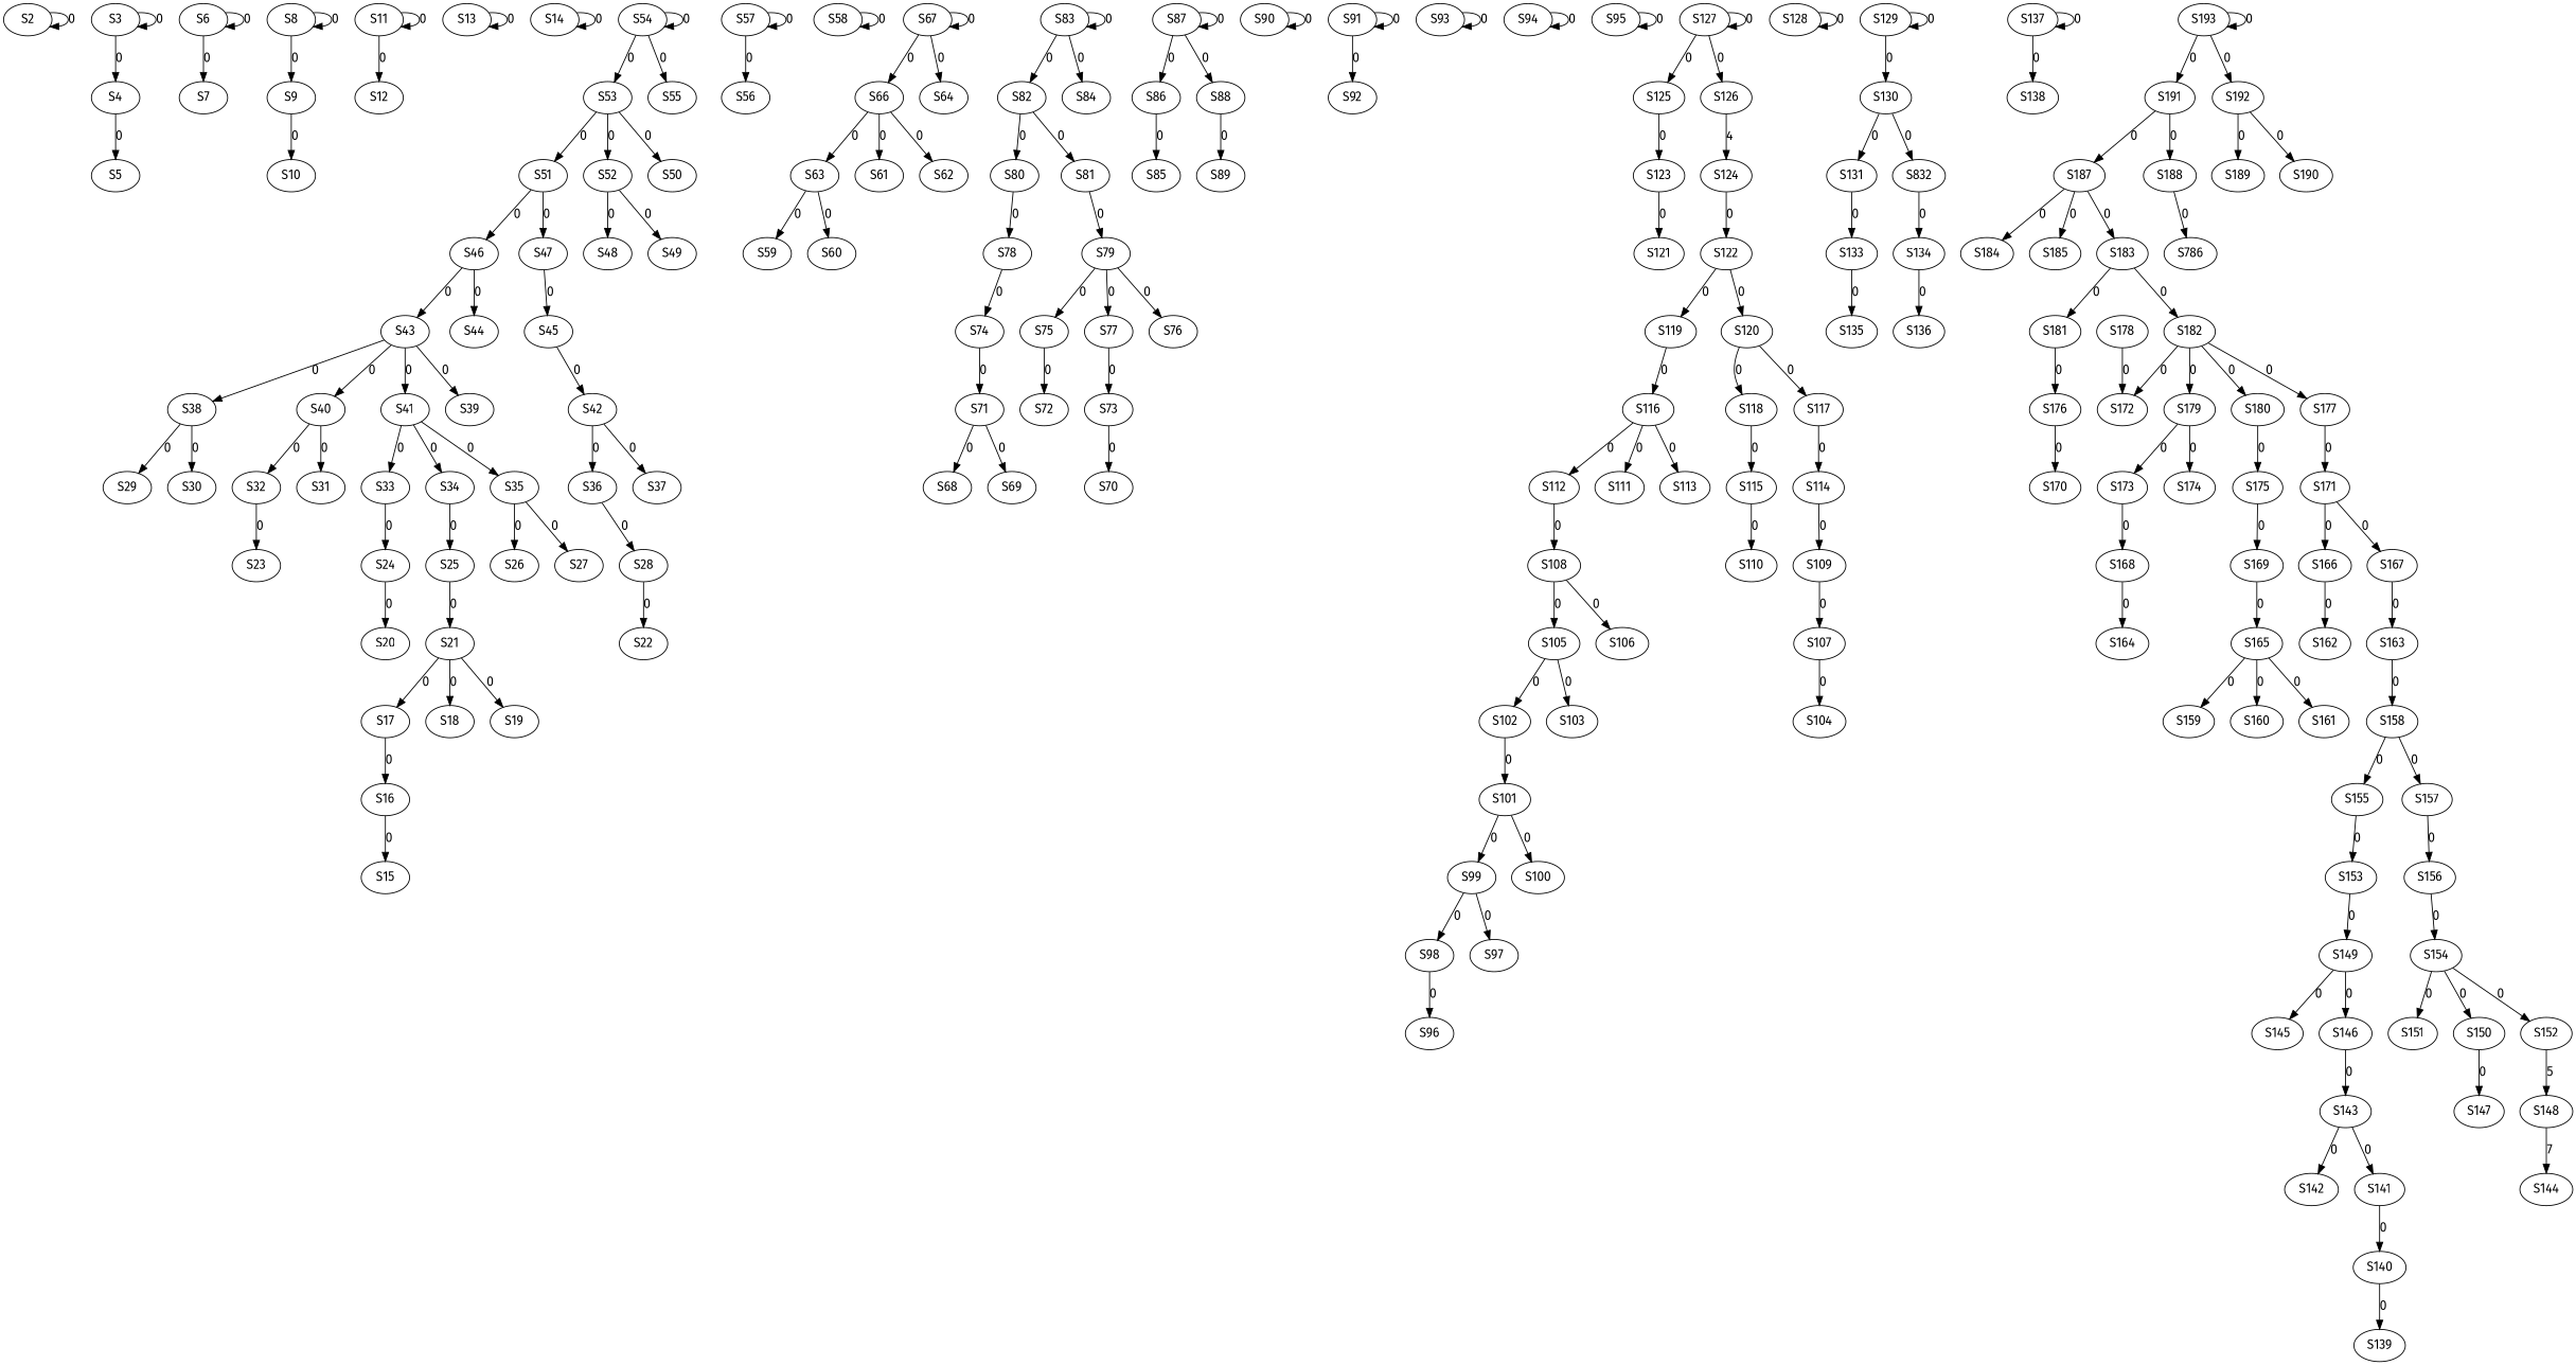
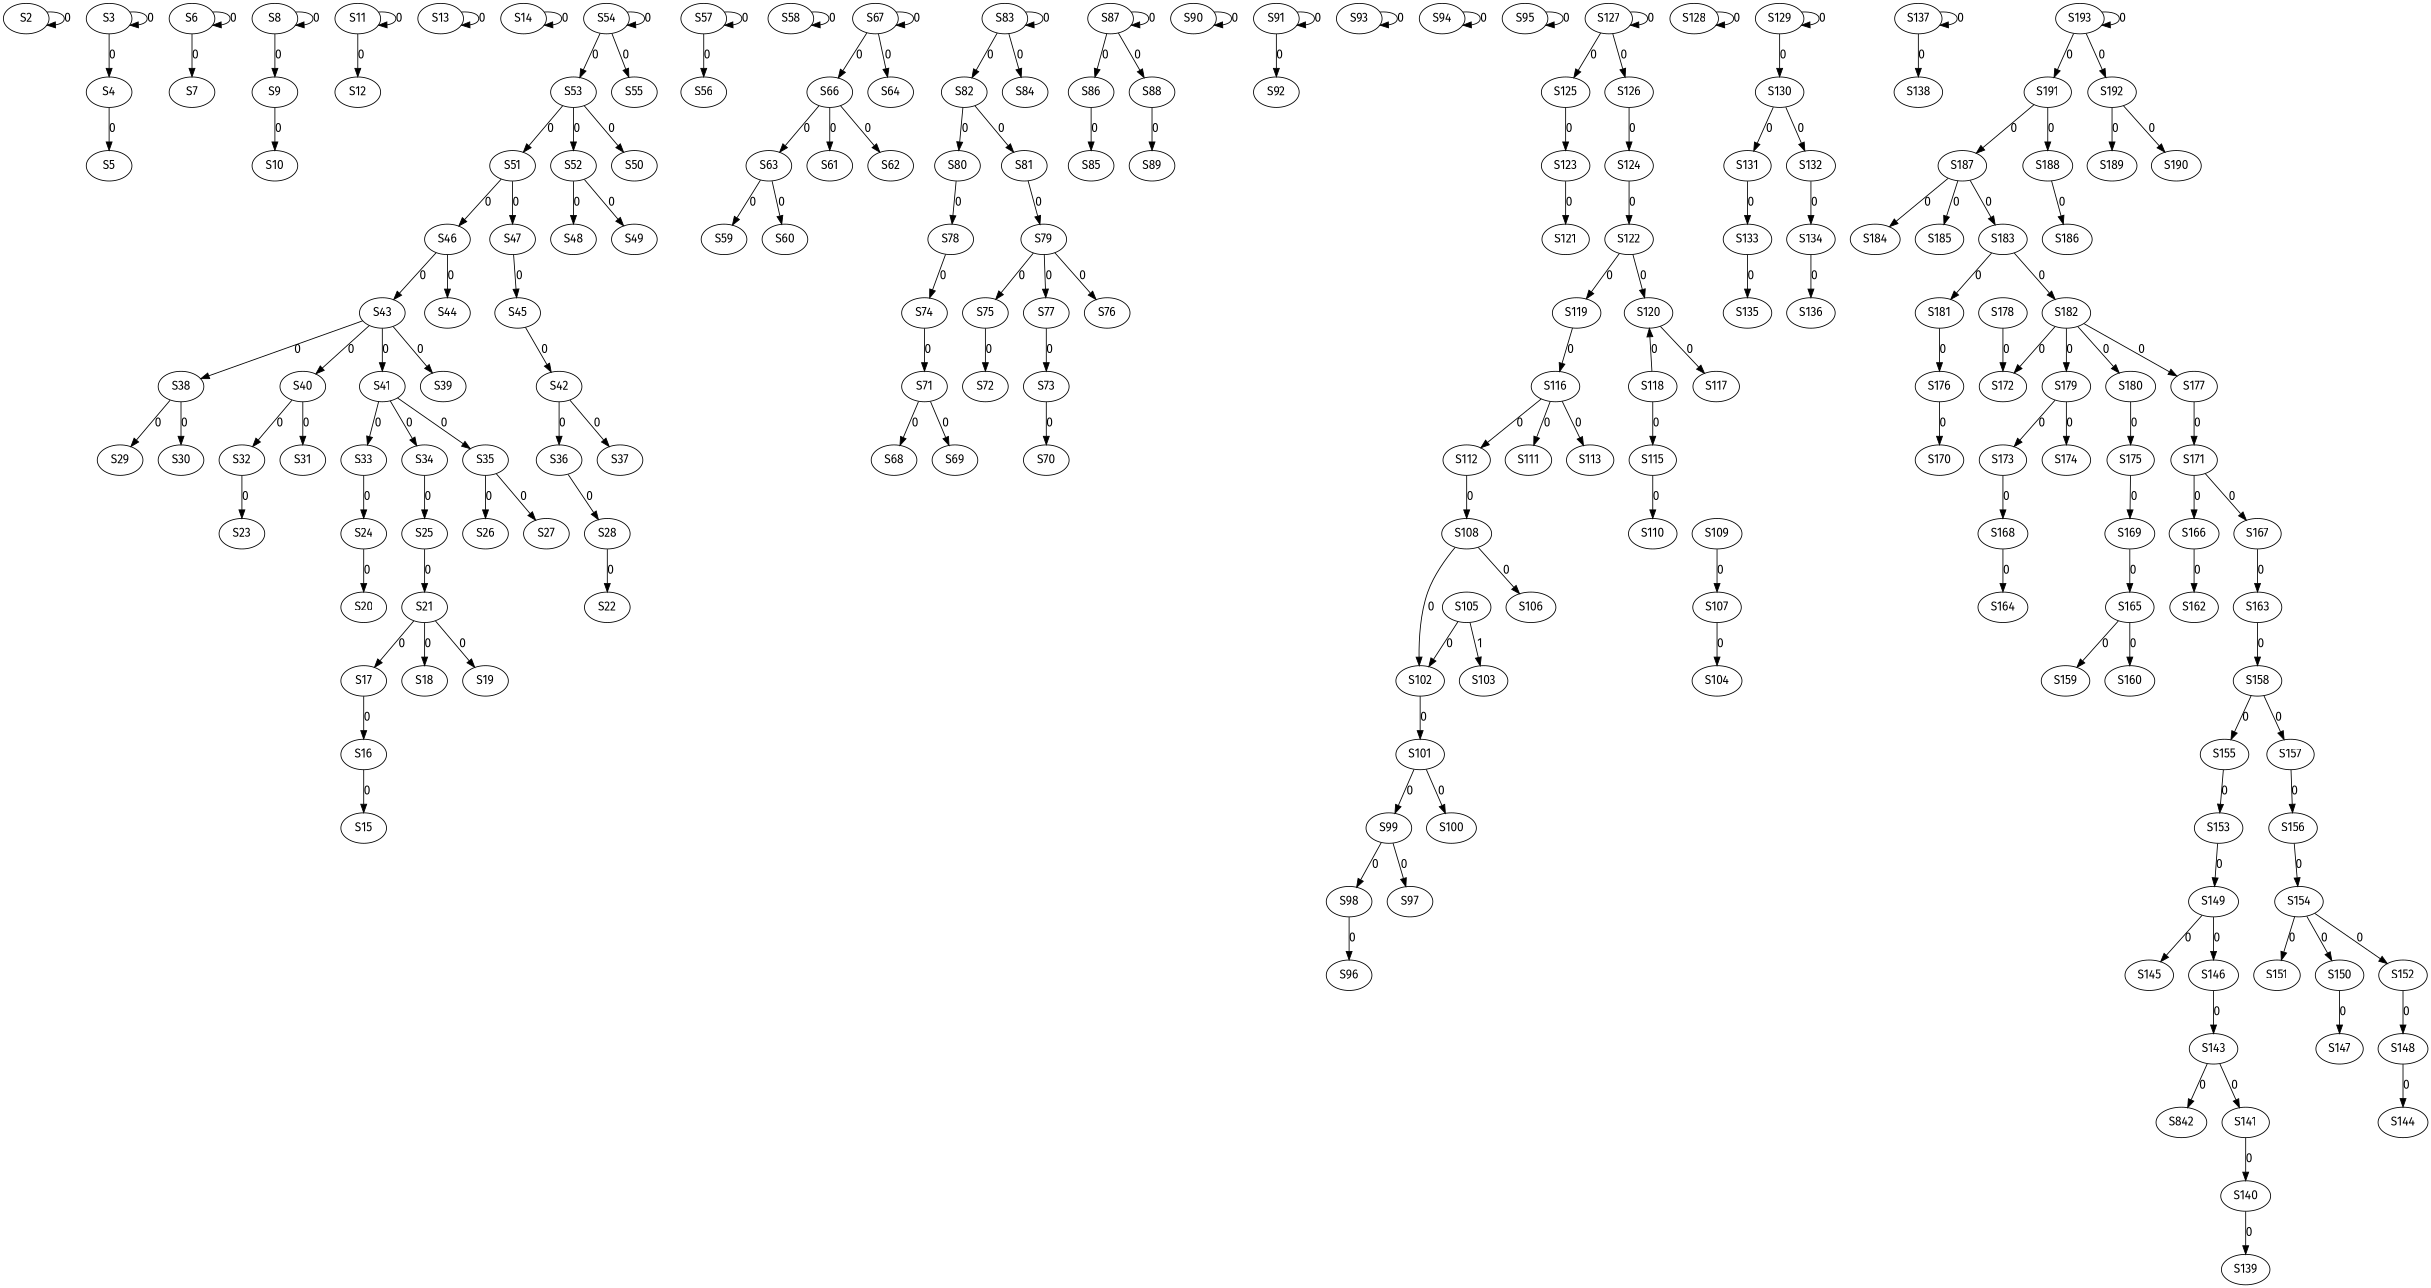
  strict digraph {
    fontname="Fira Sans"
    node [fontname="Fira Sans"]
    edge [fontname="Fira Sans"]
    S2
    S3
    S4
    S5
    S6
    S7
    S8
    S9
    S10
    S11
    S12
    S13
    S14
    S16
    S15
    S17
    S21
    S18
    S19
    S24
    S20
    S25
    S28
    S22
    S32
    S23
    S33
    S34
    S35
    S26
    S27
    S36
    S38
    S29
    S30
    S40
    S31
    S41
    S42
    S37
    S43
    S39
    S45
    S46
    S44
    S47
    S51
    S52
    S48
    S49
    S53
    S50
    S54
    S55
    S57
    S56
    S58
    S63
    S59
    S60
    S66
    S61
    S62
    S67
    S64
    S71
    S68
    S69
    S73
    S70
    S74
    S75
    S72
    S77
    S78
    S79
    S76
    S80
    S81
    S82
    S83
    S84
    S86
    S85
    S87
    S88
    S89
    S90
    S91
    S92
    S93
    S94
    S95
    S98
    S96
    S99
    S97
    S101
    S100
    S102
    S105
    S103
    S107
    S104
    S108
    S106
    S109
    S112
-   S114
    S115
    S110
    S116
    S111
    S113
    S117
    S118
    S119
    S120
    S122
    S123
    S121
    S124
    S125
    S126
    S127
    S128
    S129
    S130
    S131
-   S132 [label=S832]
+   S132
    S133
    S134
    S135
    S136
    S137
    S138
    S140
    S139
    S141
    S143
-   S142
+   S142 [label=S842]
    S146
    S148
    S144
    S149
    S145
    S150
    S147
    S152
    S153
    S154
    S151
    S155
    S156
    S158
    S157
    S163
    S165
    S159
    S160
-   S161
    S166
    S162
    S167
    S168
    S164
    S169
    S171
    S173
    S175
    S176
    S170
    S177
    S178
    S172
    S179
    S174
    S180
    S181
    S182
    S183
    S187
    S184
    S185
    S188
-   S186 [label=S786]
+   S186
    S191
    S192
    S189
    S190
    S193
    S2 -> S2 [label=0]
    S3 -> S3 [label=0]
    S3 -> S4 [label=0]
    S4 -> S5 [label=0]
    S6 -> S6 [label=0]
    S6 -> S7 [label=0]
    S8 -> S8 [label=0]
    S8 -> S9 [label=0]
    S9 -> S10 [label=0]
    S11 -> S11 [label=0]
    S11 -> S12 [label=0]
    S13 -> S13 [label=0]
    S14 -> S14 [label=0]
    S16 -> S15 [label=0]
    S17 -> S16 [label=0]
    S21 -> S17 [label=0]
    S21 -> S18 [label=0]
    S21 -> S19 [label=0]
    S24 -> S20 [label=0]
    S25 -> S21 [label=0]
    S28 -> S22 [label=0]
    S32 -> S23 [label=0]
    S33 -> S24 [label=0]
    S34 -> S25 [label=0]
    S35 -> S26 [label=0]
    S35 -> S27 [label=0]
    S36 -> S28 [label=0]
    S38 -> S29 [label=0]
    S38 -> S30 [label=0]
    S40 -> S32 [label=0]
    S40 -> S31 [label=0]
    S41 -> S33 [label=0]
    S41 -> S34 [label=0]
    S41 -> S35 [label=0]
    S42 -> S36 [label=0]
    S42 -> S37 [label=0]
    S43 -> S38 [label=0]
    S43 -> S40 [label=0]
    S43 -> S41 [label=0]
    S43 -> S39 [label=0]
    S45 -> S42 [label=0]
    S46 -> S43 [label=0]
    S46 -> S44 [label=0]
    S47 -> S45 [label=0]
    S51 -> S46 [label=0]
    S51 -> S47 [label=0]
    S52 -> S48 [label=0]
    S52 -> S49 [label=0]
    S53 -> S51 [label=0]
    S53 -> S52 [label=0]
    S53 -> S50 [label=0]
    S54 -> S53 [label=0]
    S54 -> S54 [label=0]
    S54 -> S55 [label=0]
    S57 -> S57 [label=0]
    S57 -> S56 [label=0]
    S58 -> S58 [label=0]
    S63 -> S59 [label=0]
    S63 -> S60 [label=0]
    S66 -> S63 [label=0]
    S66 -> S61 [label=0]
    S66 -> S62 [label=0]
    S67 -> S66 [label=0]
    S67 -> S67 [label=0]
    S67 -> S64 [label=0]
    S71 -> S68 [label=0]
    S71 -> S69 [label=0]
    S73 -> S70 [label=0]
    S74 -> S71 [label=0]
    S75 -> S72 [label=0]
    S77 -> S73 [label=0]
    S78 -> S74 [label=0]
    S79 -> S75 [label=0]
    S79 -> S77 [label=0]
    S79 -> S76 [label=0]
    S80 -> S78 [label=0]
    S81 -> S79 [label=0]
    S82 -> S80 [label=0]
    S82 -> S81 [label=0]
    S83 -> S82 [label=0]
    S83 -> S83 [label=0]
    S83 -> S84 [label=0]
    S86 -> S85 [label=0]
    S87 -> S86 [label=0]
    S87 -> S87 [label=0]
    S87 -> S88 [label=0]
    S88 -> S89 [label=0]
    S90 -> S90 [label=0]
    S91 -> S91 [label=0]
    S91 -> S92 [label=0]
    S93 -> S93 [label=0]
    S94 -> S94 [label=0]
    S95 -> S95 [label=0]
    S98 -> S96 [label=0]
    S99 -> S98 [label=0]
    S99 -> S97 [label=0]
    S101 -> S99 [label=0]
    S101 -> S100 [label=0]
    S102 -> S101 [label=0]
    S105 -> S102 [label=0]
-   S105 -> S103 [label=0]
+   S105 -> S103 [label=1]
    S107 -> S104 [label=0]
-   S108 -> S105 [label=0]
+   S108 -> S102 [label=0]
    S108 -> S106 [label=0]
    S109 -> S107 [label=0]
    S112 -> S108 [label=0]
-   S114 -> S109 [label=0]
    S115 -> S110 [label=0]
    S116 -> S112 [label=0]
    S116 -> S111 [label=0]
    S116 -> S113 [label=0]
-   S117 -> S114 [label=0]
    S118 -> S115 [label=0]
    S119 -> S116 [label=0]
    S120 -> S117 [label=0]
-   S120 -> S118 [label=0]
+   S118 -> S120 [label=0]
    S122 -> S119 [label=0]
    S122 -> S120 [label=0]
    S123 -> S121 [label=0]
    S124 -> S122 [label=0]
    S125 -> S123 [label=0]
-   S126 -> S124 [label=4]
+   S126 -> S124 [label=0]
    S127 -> S125 [label=0]
    S127 -> S126 [label=0]
    S127 -> S127 [label=0]
    S128 -> S128 [label=0]
    S129 -> S129 [label=0]
    S129 -> S130 [label=0]
    S130 -> S131 [label=0]
    S130 -> S132 [label=0]
    S131 -> S133 [label=0]
    S132 -> S134 [label=0]
    S133 -> S135 [label=0]
    S134 -> S136 [label=0]
    S137 -> S137 [label=0]
    S137 -> S138 [label=0]
    S140 -> S139 [label=0]
    S141 -> S140 [label=0]
    S143 -> S141 [label=0]
    S143 -> S142 [label=0]
    S146 -> S143 [label=0]
-   S148 -> S144 [label=7]
+   S148 -> S144 [label=0]
    S149 -> S146 [label=0]
    S149 -> S145 [label=0]
    S150 -> S147 [label=0]
-   S152 -> S148 [label=5]
+   S152 -> S148 [label=0]
    S153 -> S149 [label=0]
    S154 -> S150 [label=0]
    S154 -> S152 [label=0]
    S154 -> S151 [label=0]
    S155 -> S153 [label=0]
    S156 -> S154 [label=0]
    S158 -> S155 [label=0]
    S158 -> S157 [label=0]
    S157 -> S156 [label=0]
    S163 -> S158 [label=0]
    S165 -> S159 [label=0]
    S165 -> S160 [label=0]
-   S165 -> S161 [label=0]
    S166 -> S162 [label=0]
    S167 -> S163 [label=0]
    S168 -> S164 [label=0]
    S169 -> S165 [label=0]
    S171 -> S166 [label=0]
    S171 -> S167 [label=0]
    S173 -> S168 [label=0]
    S175 -> S169 [label=0]
    S176 -> S170 [label=0]
    S177 -> S171 [label=0]
    S178 -> S172 [label=0]
    S179 -> S173 [label=0]
    S179 -> S174 [label=0]
    S180 -> S175 [label=0]
    S181 -> S176 [label=0]
    S182 -> S177 [label=0]
    S182 -> S172 [label=0]
    S182 -> S179 [label=0]
    S182 -> S180 [label=0]
    S183 -> S181 [label=0]
    S183 -> S182 [label=0]
    S187 -> S183 [label=0]
    S187 -> S184 [label=0]
    S187 -> S185 [label=0]
    S188 -> S186 [label=0]
    S191 -> S187 [label=0]
    S191 -> S188 [label=0]
    S192 -> S189 [label=0]
    S192 -> S190 [label=0]
    S193 -> S191 [label=0]
    S193 -> S192 [label=0]
    S193 -> S193 [label=0]
  }
